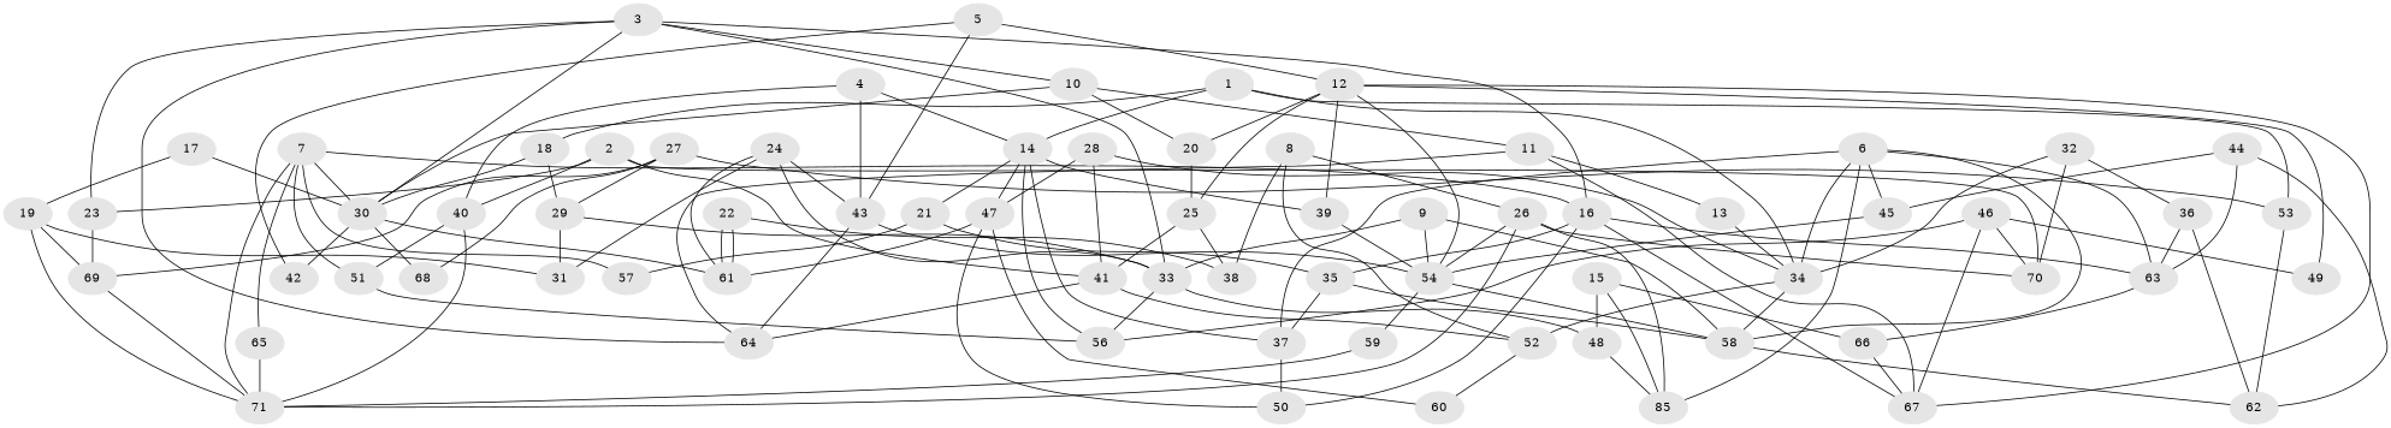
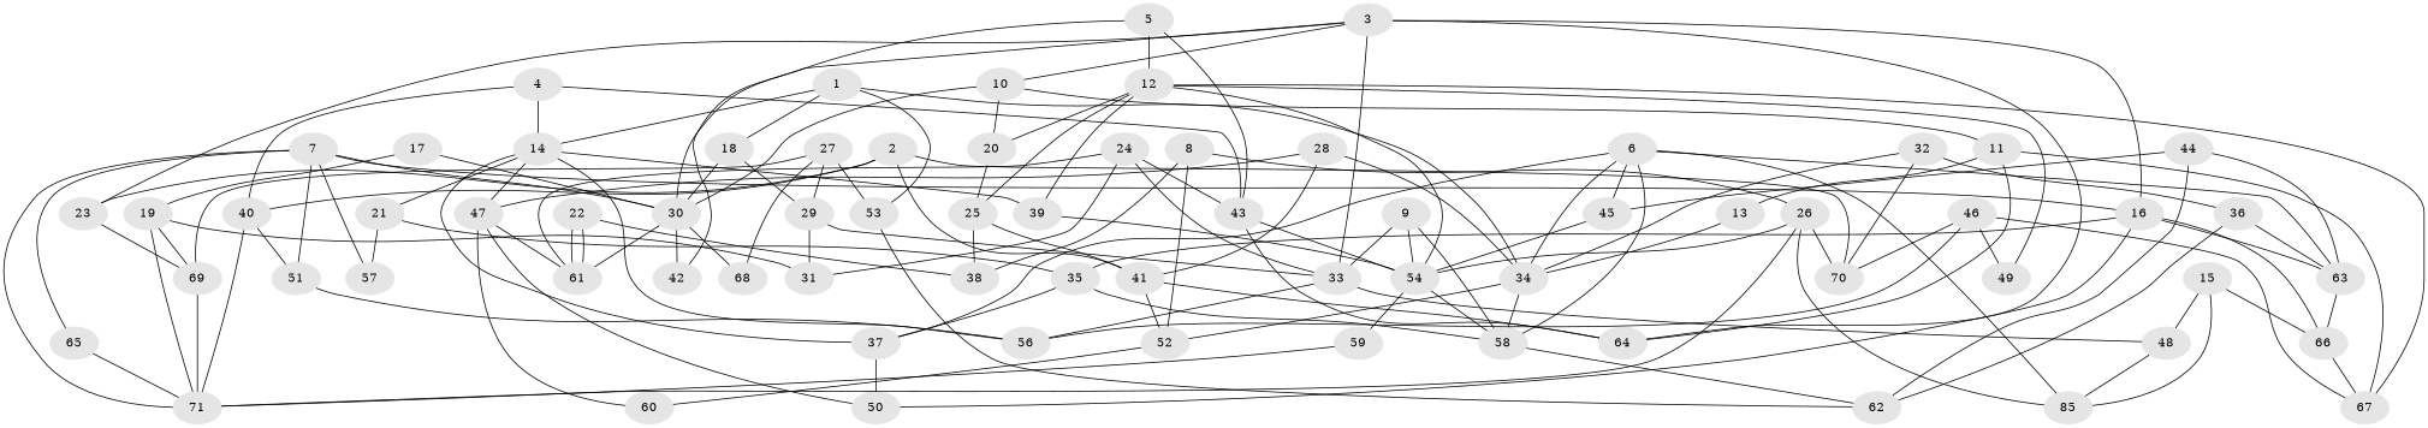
  graph {
    node [color=gray90 style=filled]
    1
    14
    18
    34
    53
    37
    39
    21
    47
    56
    30
    29
    58
    52
    62
    2
    23
    40
    41
    70
    69
    51
    71
    64
    59
    3
    10
    16
    33
    11
    20
    63
    67
    35
    50
    42
    61
    68
    48
    4
    43
    54
    5
    12
    25
    49
    6
    45
    n49 [label=85]
    66
    7
    57
    65
    8
    26
    38
    60
    9
    13
    15
    17
    19
    31
    22
    24
    27
    28
    32
    36
    44
    46
    1 -- 14
    1 -- 18
    1 -- 34
    1 -- 53
    14 -- 37
    14 -- 39
    14 -- 21
    14 -- 47
    14 -- 56
    18 -- 30
    18 -- 29
    34 -- 58
    34 -- 52
    53 -- 62
    37 -- 50
    39 -- 54
    21 -- 35
    21 -- 57
    47 -- 50
    47 -- 61
    47 -- 60
    30 -- 42
    30 -- 61
    30 -- 68
    29 -- 33
    29 -- 31
    58 -- 62
    52 -- 60
    2 -- 23
    2 -- 40
    2 -- 41
    2 -- 70
    23 -- 69
    40 -- 51
    40 -- 71
    41 -- 52
    41 -- 64
    69 -- 71
    51 -- 56
    59 -- 71
    3 -- 30
    3 -- 23
    3 -- 64
    3 -- 10
    3 -- 16
    3 -- 33
    10 -- 30
    10 -- 11
    10 -- 20
    16 -- 63
-   16 -- 67
+   16 -- 66
    16 -- 35
    16 -- 50
    33 -- 56
    33 -- 48
    11 -- 64
    11 -- 67
    11 -- 13
    20 -- 25
    63 -- 66
    35 -- 37
    35 -- 58
    48 -- n49
    4 -- 14
    4 -- 40
    4 -- 43
    43 -- 64
    43 -- 54
    54 -- 58
    54 -- 59
    5 -- 42
    5 -- 43
    5 -- 12
    12 -- 39
    12 -- 20
    12 -- 67
    12 -- 54
    12 -- 25
    12 -- 49
    25 -- 41
    25 -- 38
    6 -- 34
    6 -- 37
    6 -- 58
    6 -- 63
    6 -- 45
    6 -- n49
    45 -- 54
    66 -- 67
    7 -- 30
    7 -- 51
    7 -- 71
    7 -- 16
    7 -- 57
    7 -- 65
    65 -- 71
    8 -- 52
    8 -- 26
    8 -- 38
    26 -- 70
    26 -- 71
    26 -- 54
    26 -- n49
    9 -- 58
    9 -- 33
    9 -- 54
    13 -- 34
    15 -- 48
    15 -- n49
    15 -- 66
    17 -- 30
    17 -- 19
    19 -- 69
    19 -- 71
    19 -- 31
    22 -- 61
    22 -- 61
    22 -- 38
    24 -- 33
    24 -- 61
    24 -- 43
    24 -- 31
    27 -- 53
    27 -- 29
    27 -- 69
    27 -- 68
    28 -- 34
    28 -- 47
    28 -- 41
    32 -- 34
    32 -- 70
    32 -- 36
    36 -- 62
    36 -- 63
    44 -- 62
    44 -- 63
    44 -- 45
    46 -- 56
    46 -- 70
    46 -- 67
    46 -- 49
  }
